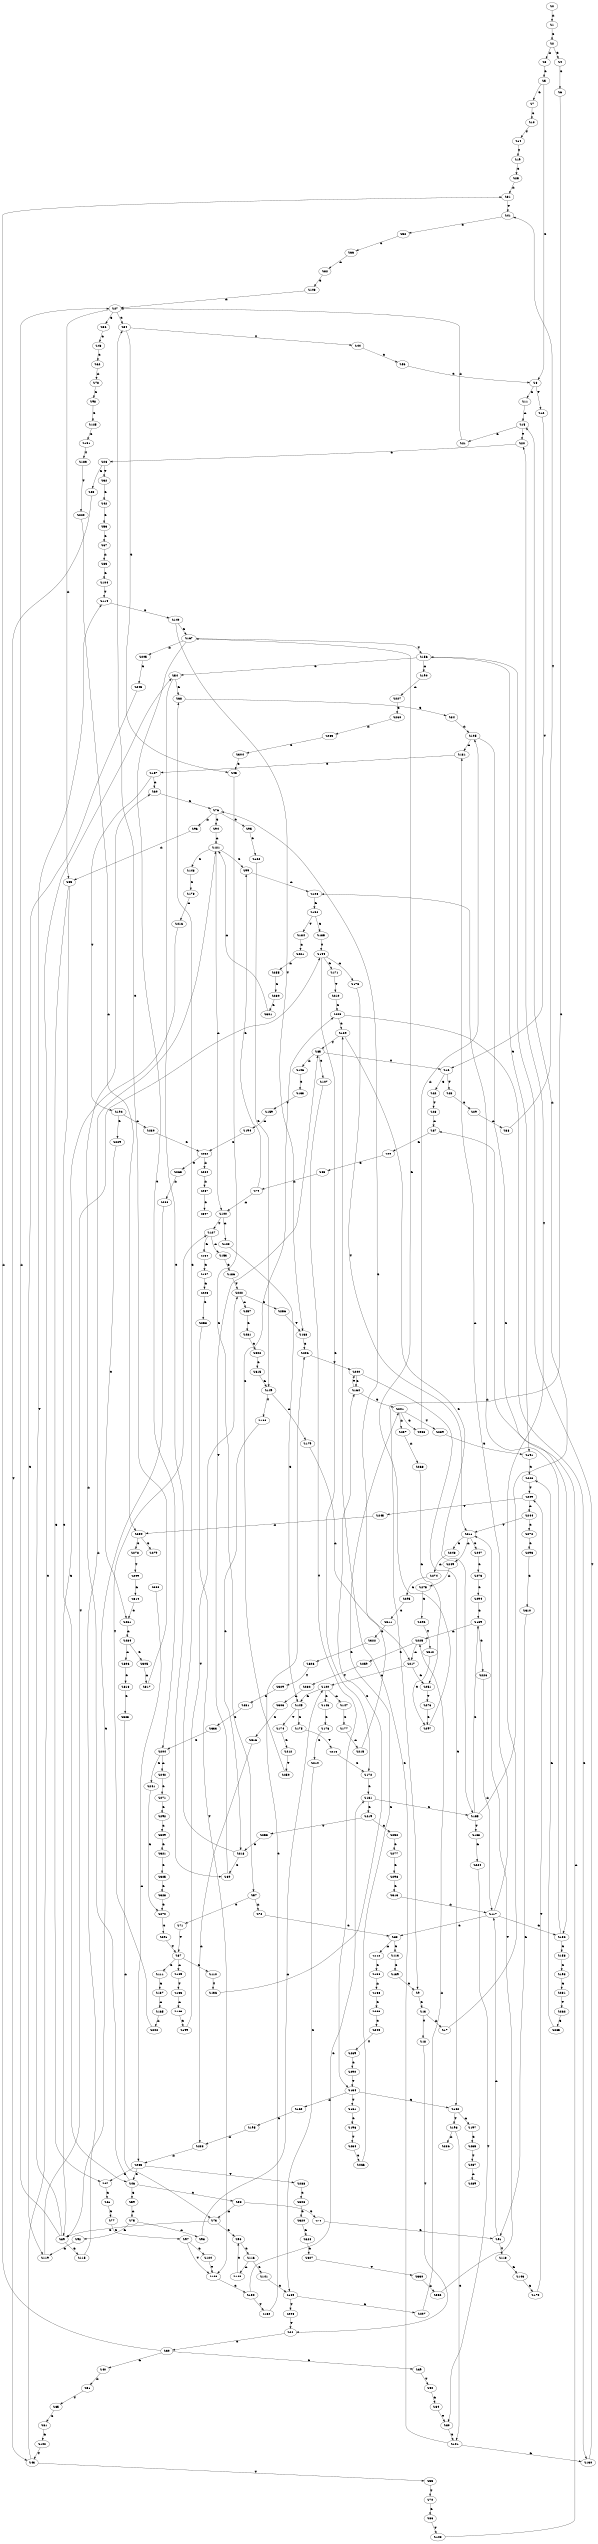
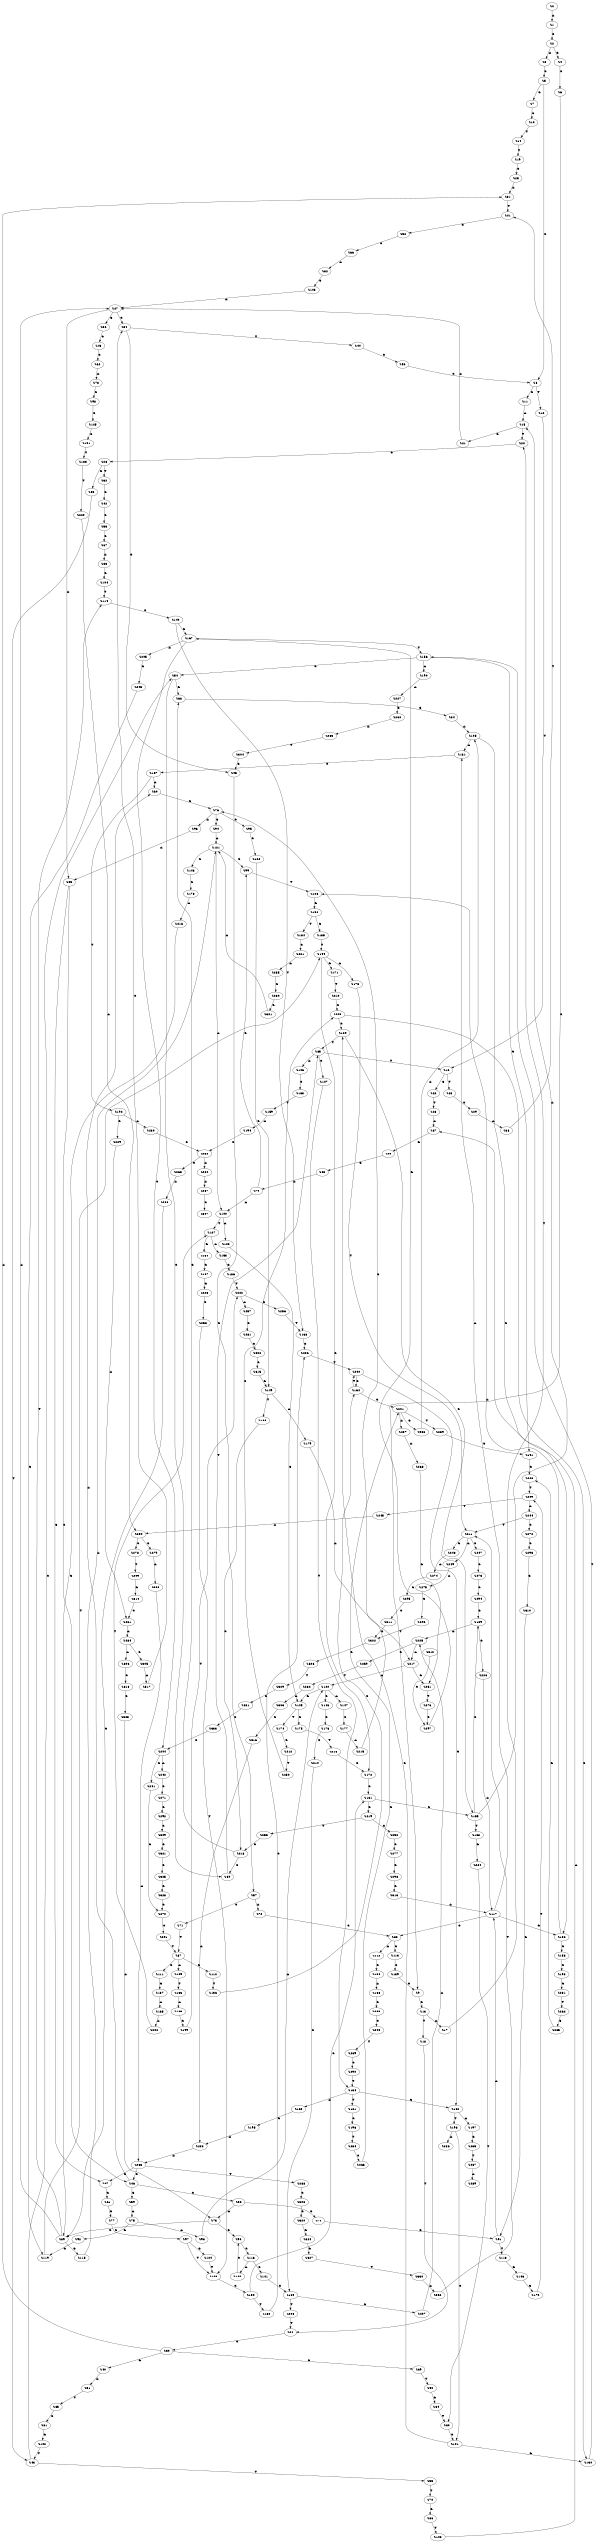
  strict digraph {
    S0
    S1
    S2
    S3
    S4
    S5
    S6
    S7
    S8
    S9
    S10
    S11
    S12
    S13
    S14
    S15
    S16
    S17
    S18
    S19
    S20
    S21
    S22
    S23
    S24
    S25
    S26
    S27
    S28
    S29
    S30
    S31
    S32
    S33
    S34
    S35
    S36
    S37
    S38
    S39
    S40
    S41
    S42
    S43
    S44
    S45
    S46
    S47
    S48
    S49
    S50
    S51
    S52
    S53
    S54
    S55
    S56
    S57
    S58
    S59
    S60
    S61
    S62
    S63
    S64
    S65
    S66
    S67
    S68
    S69
    S70
    S71
    S72
    S73
    S74
    S75
    S76
    S77
    S78
    S79
    S80
    S81
    S82
    S83
    S84
    S85
    S86
    S87
    S88
    S89
    S90
    S91
    S92
    S93
    S94
    S95
    S96
    S97
    S98
    S99
    S100
    S101
    S102
    S103
    S104
    S105
    S106
    S107
    S108
    S109
    S110
    S111
    S112
    S113
    S114
    S115
    S116
    S117
    S118
    S119
    S120
    S121
    S122
    S123
    S124
    S125
    S126
    S127
    S128
    S129
    S130
    S131
    S132
    S133
    S134
    S135
    S136
    S137
    S138
    S139
    S140
    S141
    S142
    S143
    S144
    S145
    S146
    S147
    S148
    S149
    S150
    S151
    S152
    S153
    S154
    S155
    S156
    S157
    S158
    S159
    S160
    S161
    S162
    S163
    S164
    S165
    S166
    S167
    S168
    S169
    S170
    S171
    S172
    S173
    S174
    S175
    S176
    S177
    S178
    S179
    S180
    S181
    S182
    S183
    S184
    S185
    S186
    S187
    S188
    S189
    S190
    S191
    S192
    S193
    S194
    S195
    S196
    S197
    S198
    S199
    S200
    S201
    S202
    S203
    S204
    S205
    S206
    S207
    S208
    S209
    S210
    S211
    S212
    S213
    S214
    S215
    S216
    S217
    S218
    S219
    S220
    S221
    S222
    S223
    S224
    S225
    S226
    S227
    S228
    S229
    S230
    S231
    S232
    S233
    S234
    S235
    S236
    S237
    n239 [label=S938]
    S239
    S240
    S241
    S242
    S243
    S244
    S245
    S246
    S247
    S248
    S249
    S250
    S251
    S252
    S253
    S254
    S255
    S256
    S257
    S258
    S259
    S260
    S261
    S262
    S263
    S264
    S265
    S266
    S267
    S268
    S269
    S270
    S271
    S272
    S273
    S274
    S275
    S276
    S277
    S278
    S279
    S280
    S281
    S282
    S283
    S284
    S285
    S286
    S287
    S288
    S289
    S290
    S291
    S292
    S293
    S294
    S295
    S296
    S297
    S298
    S299
    S300
    S301
    S302
    S303
    S304
    S305
    S306
    S307
    S308
    S309
    S310
    S311
    S312
    S313
    S314
    S315
    S316
    S317
    S318
    S320
    S321
    S322
    S323
    S324
    S325
    S326
    S327
    S328
    S329
    S330
    S331
    S332
    S333
    S0 -> S1 [label=A]
    S1 -> S2 [label=C]
    S2 -> S3 [label=A]
    S2 -> S4 [label=G]
    S3 -> S5 [label=C]
    S4 -> S6 [label=C]
    S5 -> S7 [label=G]
    S5 -> S8 [label=C]
    S6 -> S9 [label=C]
    S7 -> S10 [label=C]
    S8 -> S11 [label=C]
    S8 -> S12 [label=T]
    S9 -> S13 [label=C]
    S10 -> S14 [label=T]
    S11 -> S15 [label=A]
    S12 -> S16 [label=T]
    S13 -> S17 [label=A]
    S13 -> S18 [label=T]
    S14 -> S19 [label=T]
    S15 -> S20 [label=T]
    S15 -> S21 [label=G]
    S16 -> S22 [label=G]
    S16 -> S23 [label=T]
    S17 -> S20 [label=T]
    S18 -> S24 [label=T]
    S19 -> S25 [label=C]
    S20 -> S26 [label=C]
    S21 -> S27 [label=A]
    S22 -> S28 [label=T]
    S23 -> S29 [label=C]
    S24 -> S30 [label=C]
    S25 -> S31 [label=A]
    S26 -> S32 [label=T]
    S26 -> S33 [label=G]
    S27 -> S34 [label=C]
    S27 -> S35 [label=A]
    S27 -> S36 [label=G]
    S28 -> S37 [label=A]
    S29 -> S38 [label=A]
    S30 -> S31 [label=A]
    S30 -> S39 [label=C]
    S30 -> S40 [label=G]
    S31 -> S41 [label=T]
    S32 -> S42 [label=G]
    S33 -> S43 [label=T]
    S34 -> S44 [label=T]
    S34 -> S45 [label=G]
    S35 -> S46 [label=C]
    S35 -> S47 [label=G]
    S36 -> S48 [label=C]
    S37 -> S49 [label=G]
    S38 -> S41 [label=T]
    S39 -> S50 [label=T]
    S40 -> S51 [label=A]
    S41 -> S52 [label=C]
    S42 -> S53 [label=C]
    S43 -> S54 [label=C]
    S43 -> S55 [label=T]
    S44 -> S56 [label=C]
    S45 -> S57 [label=G]
    S46 -> S58 [label=C]
    S46 -> S59 [label=G]
    S46 -> S60 [label=A]
    S47 -> S61 [label=G]
    S48 -> S62 [label=C]
    S49 -> S63 [label=G]
    S50 -> S64 [label=G]
    S51 -> S65 [label=T]
    S52 -> S66 [label=C]
    S53 -> S67 [label=C]
    S54 -> S68 [label=G]
    S54 -> S69 [label=C]
    S55 -> S70 [label=T]
    S56 -> S8 [label=C]
    S57 -> S71 [label=C]
    S57 -> S72 [label=A]
    S58 -> S73 [label=A]
    S58 -> S74 [label=G]
    S59 -> S75 [label=A]
    S60 -> S76 [label=G]
    S61 -> S77 [label=G]
    S62 -> S78 [label=A]
    S63 -> S79 [label=A]
    S64 -> S80 [label=T]
    S65 -> S81 [label=C]
    S66 -> S82 [label=A]
    S67 -> S83 [label=A]
    S68 -> S84 [label=G]
    S69 -> S85 [label=T]
    S70 -> S86 [label=G]
    S71 -> S87 [label=T]
    S72 -> S88 [label=C]
    S73 -> S89 [label=G]
    S73 -> S90 [label=C]
    S74 -> S91 [label=G]
    S75 -> S92 [label=G]
    S75 -> S93 [label=A]
    S76 -> S94 [label=G]
    S76 -> S95 [label=C]
    S76 -> S96 [label=A]
    S77 -> S97 [label=G]
    S78 -> S98 [label=C]
    S79 -> S99 [label=G]
    S79 -> S100 [label=A]
    S80 -> S101 [label=C]
    S81 -> S102 [label=G]
    S82 -> S103 [label=G]
    S83 -> S104 [label=G]
    S84 -> S105 [label=A]
    S85 -> S16 [label=T]
    S85 -> S106 [label=A]
    S85 -> S107 [label=C]
    S86 -> S108 [label=T]
    S87 -> S109 [label=A]
    S87 -> S110 [label=C]
    S87 -> S111 [label=G]
    S88 -> S112 [label=A]
    S88 -> S113 [label=G]
    S89 -> S27 [label=A]
    S89 -> S114 [label=T]
    S89 -> S115 [label=G]
    S90 -> S116 [label=C]
    S91 -> S117 [label=A]
    S91 -> S118 [label=T]
    S92 -> S119 [label=G]
    S93 -> S120 [label=A]
    S94 -> S121 [label=A]
    S95 -> S122 [label=C]
    S96 -> S35 [label=A]
    S97 -> S123 [label=T]
    S97 -> S124 [label=G]
    S98 -> S125 [label=G]
-   S99 -> S126 [label=A]
+   S99 -> S126 [label=T]
    S100 -> S127 [label=T]
    S100 -> S128 [label=A]
    S101 -> S129 [label=C]
    S101 -> S130 [label=G]
    S102 -> S43 [label=T]
    S103 -> S27 [label=A]
    S104 -> S114 [label=T]
    S105 -> S131 [label=A]
    S105 -> S132 [label=G]
    S106 -> S133 [label=C]
    S107 -> S134 [label=T]
    S108 -> S37 [label=A]
    S109 -> S135 [label=T]
    S110 -> S136 [label=T]
    S111 -> S137 [label=G]
    S112 -> S138 [label=C]
    S113 -> S139 [label=C]
    S114 -> S140 [label=C]
    S115 -> S121 [label=A]
    S116 -> S141 [label=C]
    S116 -> S142 [label=A]
    S117 -> S88 [label=C]
    S117 -> S131 [label=A]
    S117 -> S132 [label=G]
    S118 -> S143 [label=G]
    S119 -> S144 [label=T]
    S120 -> S145 [label=G]
    S120 -> S146 [label=C]
    S120 -> S147 [label=A]
    S121 -> S99 [label=G]
    S121 -> S100 [label=A]
    S121 -> S148 [label=C]
    S122 -> S149 [label=G]
    S123 -> S150 [label=C]
    S124 -> S123 [label=T]
    S125 -> S151 [label=G]
    S126 -> S152 [label=G]
    S127 -> S153 [label=A]
    S127 -> S154 [label=G]
    S128 -> S145 [label=G]
    S129 -> S85 [label=T]
    S129 -> S155 [label=C]
    S130 -> S156 [label=T]
    S131 -> S157 [label=C]
    S132 -> S126 [label=A]
    S132 -> S158 [label=G]
    S133 -> S159 [label=T]
    S134 -> S160 [label=A]
    S134 -> S161 [label=T]
    S134 -> S162 [label=G]
    S135 -> S163 [label=A]
    S136 -> S164 [label=C]
    S137 -> S165 [label=A]
    S138 -> S166 [label=A]
    S139 -> S9 [label=C]
    S140 -> S167 [label=G]
    S140 -> S168 [label=T]
    S141 -> S169 [label=C]
    S142 -> S90 [label=C]
    S143 -> S170 [label=G]
    S144 -> S171 [label=G]
    S144 -> S172 [label=C]
    S144 -> S173 [label=A]
    S145 -> S174 [label=T]
    S145 -> S175 [label=G]
    S146 -> S176 [label=C]
    S147 -> S177 [label=C]
    S148 -> S178 [label=C]
    S149 -> S179 [label=A]
    S149 -> S180 [label=T]
    S150 -> S181 [label=C]
    S150 -> S182 [label=T]
    S151 -> S183 [label=T]
    S152 -> S184 [label=T]
    S152 -> S185 [label=G]
    S153 -> S186 [label=G]
    S154 -> S187 [label=G]
    S155 -> S15 [label=A]
    S155 -> S188 [label=T]
    S155 -> S189 [label=G]
    S156 -> S54 [label=C]
    S156 -> S190 [label=A]
    S156 -> S191 [label=G]
    S157 -> S60 [label=A]
    S157 -> S192 [label=T]
    S158 -> S193 [label=C]
    S159 -> S194 [label=A]
    S160 -> S195 [label=G]
    S161 -> S196 [label=C]
    S162 -> S197 [label=A]
    S162 -> S198 [label=T]
    S163 -> S199 [label=G]
    S164 -> S200 [label=T]
    S164 -> S201 [label=G]
    S165 -> S202 [label=A]
    S166 -> S203 [label=C]
    S167 -> S156 [label=T]
    S167 -> S204 [label=C]
    S167 -> S205 [label=A]
    S168 -> S206 [label=C]
    S169 -> S207 [label=G]
    S169 -> S208 [label=T]
    S170 -> S209 [label=T]
    S171 -> S210 [label=T]
    S172 -> S181 [label=C]
    S173 -> S211 [label=T]
    S174 -> S212 [label=G]
    S175 -> S213 [label=T]
    S176 -> S214 [label=C]
    S177 -> S215 [label=A]
    S178 -> S216 [label=A]
    S179 -> S217 [label=A]
    S180 -> S218 [label=C]
    S181 -> S155 [label=C]
    S181 -> S219 [label=G]
    S182 -> S206 [label=C]
    S183 -> S220 [label=T]
    S184 -> S221 [label=C]
    S185 -> S144 [label=T]
    S186 -> S222 [label=T]
    S187 -> S223 [label=G]
    S188 -> S224 [label=G]
    S189 -> S225 [label=A]
    S189 -> S226 [label=G]
    S190 -> S227 [label=A]
    S191 -> S228 [label=G]
    S192 -> S229 [label=G]
    S192 -> S230 [label=A]
    S193 -> S231 [label=G]
    S194 -> S232 [label=C]
    S195 -> S233 [label=A]
    S196 -> S234 [label=T]
    S197 -> S235 [label=G]
    S198 -> S101 [label=C]
    S198 -> S236 [label=A]
    S199 -> S222 [label=T]
    S200 -> S162 [label=G]
    S200 -> S164 [label=C]
    S201 -> S237 [label=A]
    S201 -> n239 [label=G]
    S201 -> S239 [label=T]
    S202 -> S127 [label=T]
    S203 -> S240 [label=C]
    S204 -> S241 [label=G]
    S204 -> S242 [label=A]
    S205 -> S243 [label=G]
    S206 -> S200 [label=T]
    S207 -> S225 [label=A]
    S208 -> S24 [label=T]
    S209 -> S244 [label=A]
    S209 -> S245 [label=T]
    S210 -> S246 [label=C]
    S211 -> S247 [label=C]
    S211 -> S248 [label=G]
    S211 -> S249 [label=A]
    S212 -> S250 [label=T]
    S213 -> S172 [label=C]
    S214 -> S169 [label=C]
    S215 -> S76 [label=G]
    S216 -> S89 [label=G]
    S217 -> S120 [label=A]
    S217 -> S251 [label=G]
    S218 -> S68 [label=G]
    S218 -> S69 [label=C]
    S219 -> S252 [label=C]
    S219 -> S253 [label=T]
    S220 -> S254 [label=A]
    S221 -> S255 [label=A]
    S222 -> S256 [label=C]
    S222 -> S257 [label=A]
    S223 -> S258 [label=G]
    S224 -> S80 [label=T]
    S225 -> S217 [label=A]
    S225 -> S259 [label=C]
    S226 -> S117 [label=A]
    S227 -> S260 [label=G]
    S228 -> S209 [label=T]
-   S229 -> S261 [label=C]
+   S229 -> S261 [label=A]
    S230 -> S232 [label=C]
    S231 -> S262 [label=T]
    S232 -> S263 [label=C]
    S232 -> S264 [label=A]
    S233 -> S265 [label=A]
    S234 -> S266 [label=C]
    S235 -> S267 [label=T]
    S237 -> S268 [label=A]
    n239 -> S105 [label=A]
    S239 -> S191 [label=G]
    S240 -> S269 [label=T]
    S241 -> S270 [label=G]
    S242 -> S271 [label=C]
    S243 -> S119 [label=G]
    S244 -> S211 [label=T]
    S244 -> S272 [label=C]
    S245 -> S254 [label=A]
    S246 -> S129 [label=C]
    S246 -> S130 [label=G]
    S247 -> S273 [label=C]
    S248 -> S274 [label=A]
    S249 -> S275 [label=A]
    S250 -> S246 [label=C]
    S251 -> S276 [label=T]
    S252 -> S277 [label=C]
    S253 -> S218 [label=C]
    S254 -> S278 [label=C]
    S254 -> S279 [label=G]
    S255 -> S280 [label=G]
    S256 -> S168 [label=T]
    S257 -> S281 [label=G]
    S258 -> S123 [label=T]
    S259 -> S282 [label=T]
    S260 -> S283 [label=A]
    S261 -> S284 [label=A]
    S262 -> S285 [label=G]
    S263 -> S286 [label=A]
    S264 -> S287 [label=A]
    S265 -> S46 [label=C]
    S265 -> S47 [label=G]
    S265 -> S288 [label=T]
    S266 -> S201 [label=G]
    S267 -> S289 [label=A]
    S268 -> S251 [label=G]
    S269 -> S290 [label=C]
    S270 -> S291 [label=C]
    S271 -> S292 [label=G]
    S272 -> S293 [label=C]
    S273 -> S294 [label=C]
    S274 -> S295 [label=G]
    S275 -> S296 [label=G]
    S276 -> S297 [label=C]
    S277 -> S298 [label=G]
    S278 -> S299 [label=T]
+   S279 -> S300 [label=A]
    S280 -> S301 [label=G]
    S281 -> S302 [label=C]
    S282 -> S303 [label=A]
-   S283 -> S304 [label=C]
+   S283 -> S304 [label=T]
    S284 -> S305 [label=G]
    S284 -> S306 [label=A]
    S285 -> S228 [label=G]
    S286 -> S89 [label=G]
    S287 -> S307 [label=C]
    S288 -> S308 [label=C]
    S290 -> S134 [label=T]
    S291 -> S87 [label=T]
    S292 -> S309 [label=C]
    S293 -> S310 [label=G]
    S294 -> S189 [label=G]
    S295 -> S311 [label=C]
-   S296 -> S312 [label=T]
+   S296 -> S322 [label=T]
    S297 -> S167 [label=G]
    S298 -> S313 [label=G]
    S299 -> S314 [label=G]
    S300 -> S265 [label=A]
    S301 -> S121 [label=A]
    S302 -> S315 [label=C]
    S303 -> S316 [label=G]
    S304 -> S45 [label=G]
    S305 -> S317 [label=A]
    S306 -> S318 [label=C]
    S308 -> S320 [label=G]
    S309 -> S321 [label=G]
    S310 -> S91 [label=G]
    S311 -> S322 [label=G]
    S312 -> S297 [label=C]
    S313 -> S117 [label=A]
    S314 -> S261 [label=C]
    S315 -> S149 [label=G]
    S316 -> S233 [label=A]
    S317 -> S34 [label=C]
    S318 -> S323 [label=C]
    S320 -> S324 [label=G]
    S321 -> S325 [label=C]
    S322 -> S326 [label=G]
    S323 -> S73 [label=A]
    S324 -> S327 [label=G]
    S325 -> S328 [label=G]
    S326 -> S329 [label=T]
    S327 -> S330 [label=T]
    S328 -> S270 [label=G]
    S329 -> S331 [label=C]
    S330 -> S332 [label=A]
    S331 -> S333 [label=G]
    S332 -> S211 [label=T]
    S333 -> S204 [label=C]
  }
